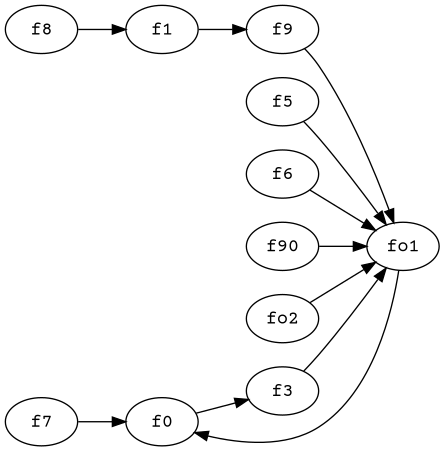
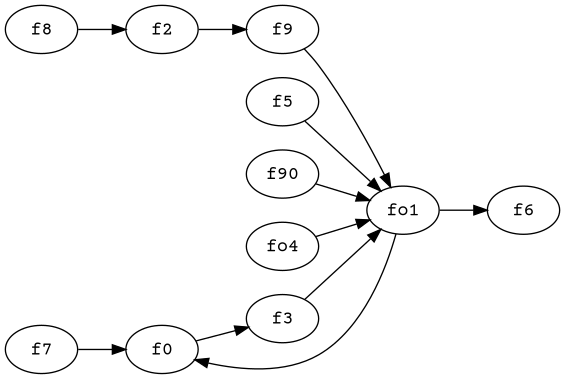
  strict digraph {
    fontname="Courier Prime"
    rankdir=LR
    node [fontname="Courier Prime"]
    edge [fontname="Courier Prime" weight=2]
    n1 [label=f0]
    f3
    fo1
-   f2 [label=f1]
+   f2
    f9
    f5
    f6
    f7
    f8
    n10 [label=f90]
-   fo2
+   fo2 [label=fo4]
    n1 -> f3
    f3 -> fo1
    fo1 -> n1
    f2 -> f9
    f9 -> fo1
    f5 -> fo1
-   f6 -> fo1
+   fo1 -> f6
    f7 -> n1
    f8 -> f2
    n10 -> fo1
    fo2 -> fo1
  }
